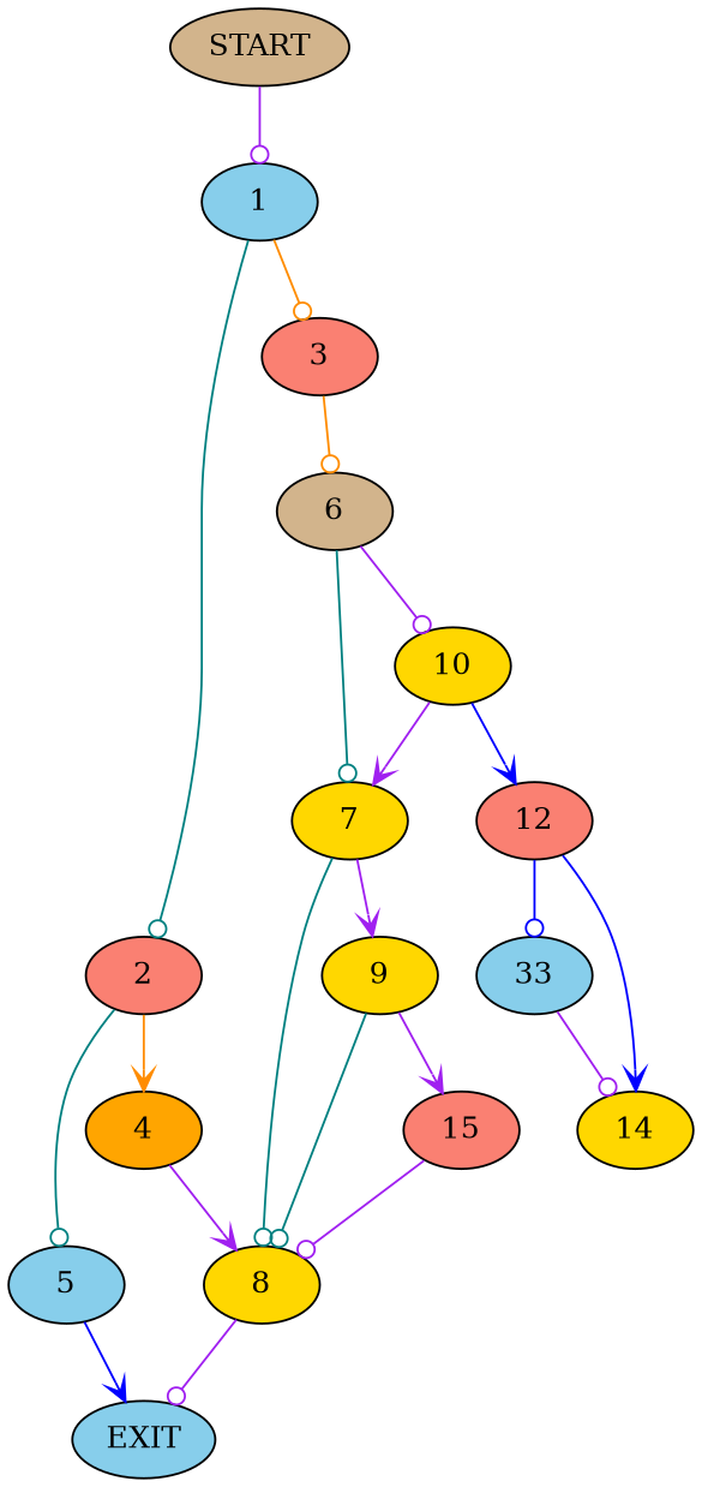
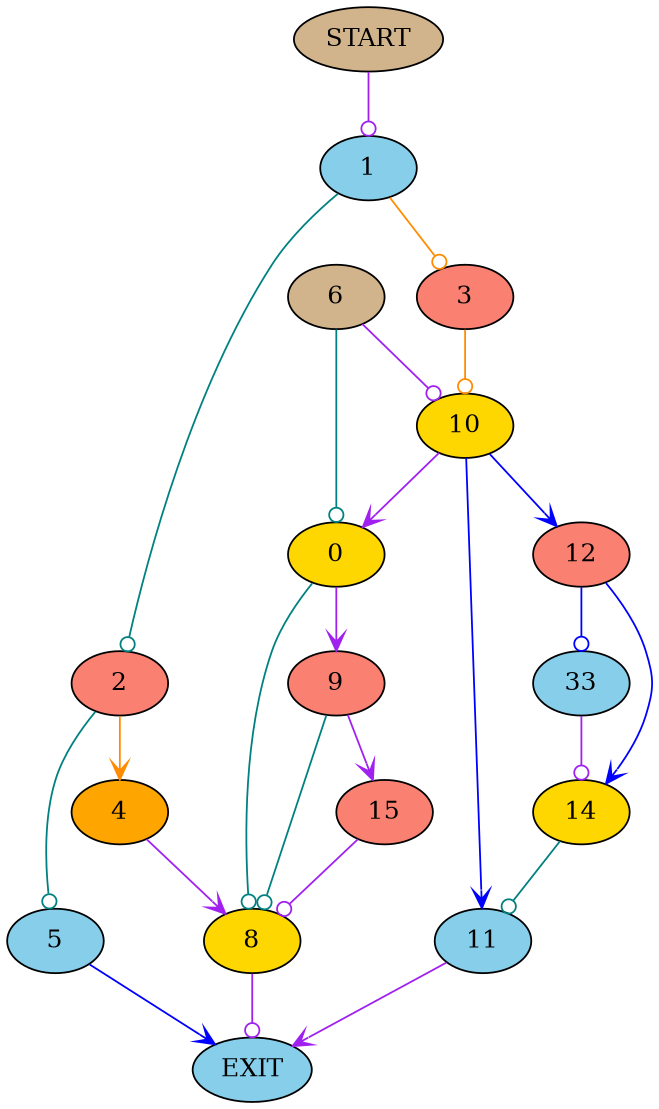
  digraph {
    node [fillcolor=skyblue style=filled]
    edge [arrowhead=odot color=purple]
    n1 [fillcolor=tan label=START]
    1
    2 [fillcolor=salmon]
    3 [fillcolor=salmon]
    n5 [label=EXIT]
    4 [fillcolor=orange]
    5
    6 [fillcolor=tan]
    8 [fillcolor=gold]
-   7 [fillcolor=gold]
+   7 [fillcolor=gold label=0]
    10 [fillcolor=gold]
-   9 [fillcolor=gold]
+   9 [fillcolor=salmon]
+   11
    12 [fillcolor=salmon]
    15 [fillcolor=salmon]
    n16 [label=33]
    14 [fillcolor=gold]
    n1 -> 1
    1 -> 2 [color=teal]
    1 -> 3 [color=darkorange]
    2 -> 4 [arrowhead=vee color=darkorange]
    2 -> 5 [color=teal]
-   3 -> 6 [color=darkorange]
+   3 -> 10 [color=darkorange]
    4 -> 8 [arrowhead=vee]
    5 -> n5 [arrowhead=vee color=blue]
    6 -> 7 [color=teal]
    6 -> 10
    8 -> n5
    7 -> 8 [color=teal]
    7 -> 9 [arrowhead=vee]
    10 -> 7 [arrowhead=vee]
+   10 -> 11 [arrowhead=vee color=blue]
    10 -> 12 [arrowhead=vee color=blue]
    9 -> 8 [color=teal]
    9 -> 15 [arrowhead=vee]
+   11 -> n5 [arrowhead=vee]
    12 -> n16 [color=blue]
    12 -> 14 [arrowhead=vee color=blue]
    15 -> 8
    n16 -> 14
+   14 -> 11 [color=teal]
  }
